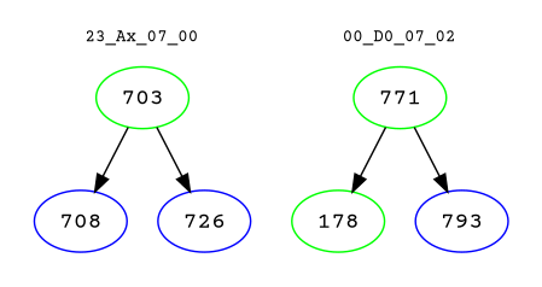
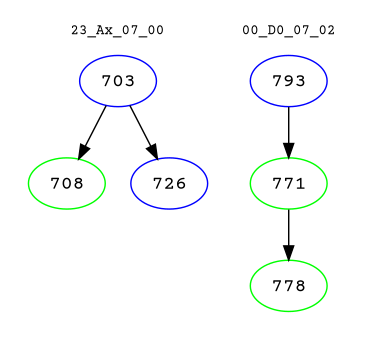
  digraph {
    fontname="Courier Prime"
    node [color=green fontname="Courier Prime"]
    edge [color=black fontname="Courier Prime"]
-   n1 [label=703]
-   n2 [color=blue label=708]
+   n1 [color=blue label=703]
+   n2 [label=708]
    n3 [color=blue label=726]
    n4 [label=771]
-   n5 [label=178]
+   n5 [label=778]
    n6 [color=blue label=793]
    subgraph cluster_1 {
      color=white
      fontsize=10
      label="23_Ax_07_00"
      n1
      n2
      n3
    }
    subgraph cluster_2 {
      color=white
      fontsize=10
      label="00_D0_07_02"
      n4
      n5
      n6
    }
    n1 -> n2
    n1 -> n3
    n4 -> n5
-   n4 -> n6
+   n6 -> n4
  }
